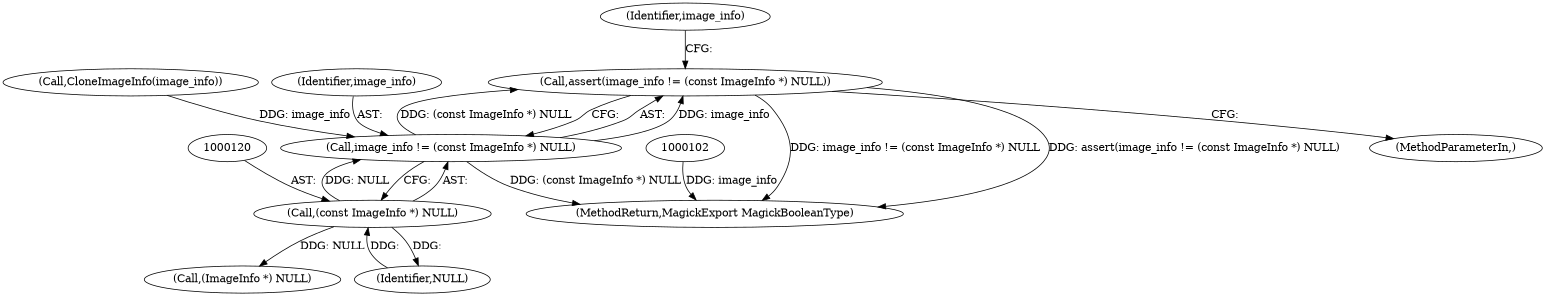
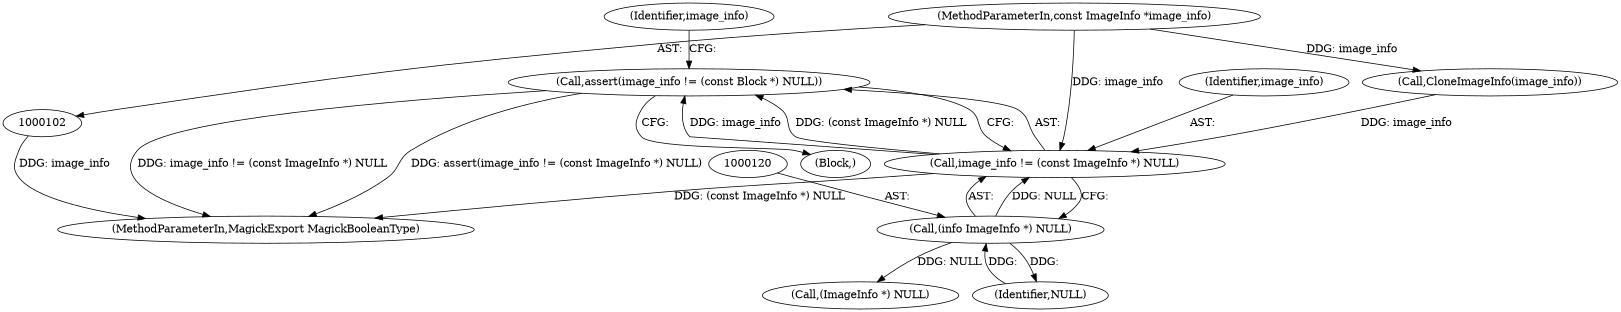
  digraph {
-   n1 [label="(Call,assert(image_info != (const ImageInfo *) NULL))"]
+   n1 [label="(Call,assert(image_info != (const Block *) NULL))"]
    n2 [label="(Call,image_info != (const ImageInfo *) NULL)"]
-   n3 [label="(MethodReturn,MagickExport MagickBooleanType)"]
-   n4 [label="(MethodParameterIn,)"]
-   n5 [label="(Call,(const ImageInfo *) NULL)"]
+   n3 [label="(MethodParameterIn,MagickExport MagickBooleanType)"]
+   n4 [label="(Block,)"]
+   n5 [label="(Call,(info ImageInfo *) NULL)"]
    n6 [label="(Call,(ImageInfo *) NULL)"]
    n7 [label="(Identifier,NULL)"]
    n8 [label="(Call,CloneImageInfo(image_info))"]
+   n9 [label="(MethodParameterIn,const ImageInfo *image_info)"]
    1000102
    n11 [label="(Identifier,image_info)"]
    n12 [label="(Identifier,image_info)"]
    1000120
    n1 -> n2 [label="CFG: "]
    n1 -> n3 [label="DDG: image_info != (const ImageInfo *) NULL"]
    n1 -> n3 [label="DDG: assert(image_info != (const ImageInfo *) NULL)"]
    n1 -> n4 [label="CFG: "]
    n2 -> n1 [label="AST: "]
    n2 -> n1 [label="DDG: image_info"]
    n2 -> n1 [label="DDG: (const ImageInfo *) NULL"]
    n2 -> n3 [label="DDG: (const ImageInfo *) NULL"]
    n2 -> n5 [label="CFG: "]
    n5 -> n2 [label="AST: "]
    n5 -> n2 [label="DDG: NULL"]
    n5 -> n6 [label="DDG: NULL"]
    n5 -> n7 [label="DDG: "]
    n7 -> n5 [label="DDG: "]
    n8 -> n2 [label="DDG: image_info"]
+   n9 -> n2 [label="DDG: image_info"]
+   n9 -> n8 [label="DDG: image_info"]
+   n9 -> 1000102 [label="AST: "]
    1000102 -> n3 [label="DDG: image_info"]
    n11 -> n1 [label="CFG: "]
    n12 -> n2 [label="AST: "]
    1000120 -> n5 [label="AST: "]
  }
